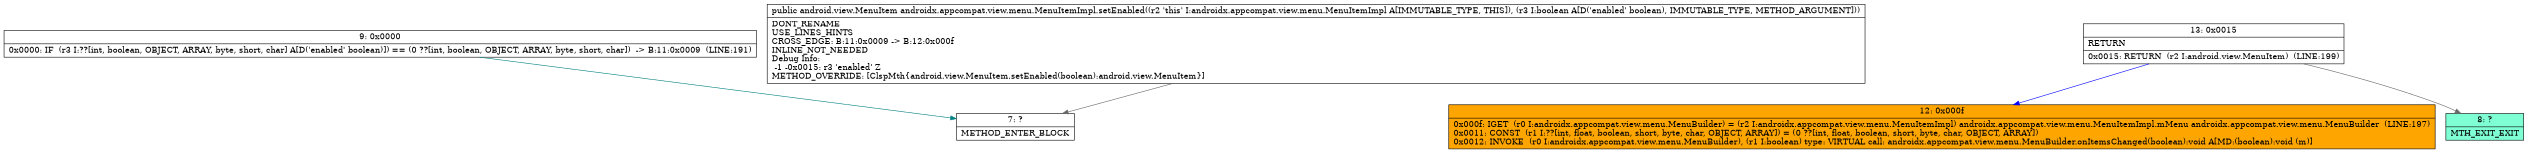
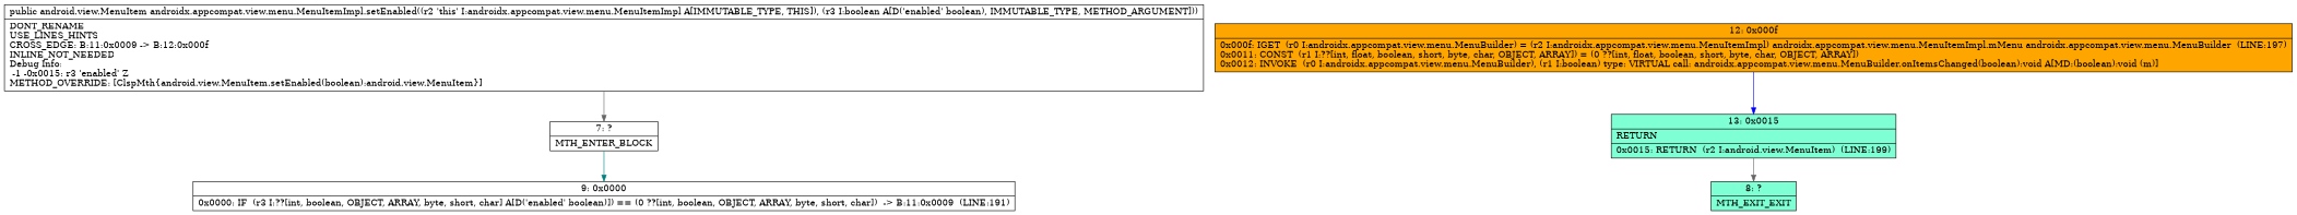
  digraph {
    fontname="DejaVu Serif"
    node [fillcolor=white fontname="DejaVu Serif" shape=record style=filled]
    edge [color=gray40 fontname="DejaVu Serif"]
-   n1 [label="{7\:\ ?|METHOD_ENTER_BLOCK\l}"]
+   n1 [label="{7\:\ ?|MTH_ENTER_BLOCK\l}"]
    n2 [label="{9\:\ 0x0000|0x0000: IF  (r3 I:??[int, boolean, OBJECT, ARRAY, byte, short, char] A[D('enabled' boolean)]) == (0 ??[int, boolean, OBJECT, ARRAY, byte, short, char])  \-\> B:11:0x0009  (LINE:191)\l}"]
    n3 [fillcolor=orange label="{12\:\ 0x000f|0x000f: IGET  (r0 I:androidx.appcompat.view.menu.MenuBuilder) = (r2 I:androidx.appcompat.view.menu.MenuItemImpl) androidx.appcompat.view.menu.MenuItemImpl.mMenu androidx.appcompat.view.menu.MenuBuilder  (LINE:197)\l0x0011: CONST  (r1 I:??[int, float, boolean, short, byte, char, OBJECT, ARRAY]) = (0 ??[int, float, boolean, short, byte, char, OBJECT, ARRAY]) \l0x0012: INVOKE  (r0 I:androidx.appcompat.view.menu.MenuBuilder), (r1 I:boolean) type: VIRTUAL call: androidx.appcompat.view.menu.MenuBuilder.onItemsChanged(boolean):void A[MD:(boolean):void (m)]\l}"]
-   n4 [label="{13\:\ 0x0015|RETURN\l|0x0015: RETURN  (r2 I:android.view.MenuItem)  (LINE:199)\l}"]
+   n4 [fillcolor=aquamarine label="{13\:\ 0x0015|RETURN\l|0x0015: RETURN  (r2 I:android.view.MenuItem)  (LINE:199)\l}"]
    n5 [fillcolor=aquamarine label="{8\:\ ?|MTH_EXIT_EXIT\l}"]
    n6 [label="{public android.view.MenuItem androidx.appcompat.view.menu.MenuItemImpl.setEnabled((r2 'this' I:androidx.appcompat.view.menu.MenuItemImpl A[IMMUTABLE_TYPE, THIS]), (r3 I:boolean A[D('enabled' boolean), IMMUTABLE_TYPE, METHOD_ARGUMENT]))  | DONT_RENAME\lUSE_LINES_HINTS\lCROSS_EDGE: B:11:0x0009 \-\> B:12:0x000f\lINLINE_NOT_NEEDED\lDebug Info:\l  \-1 \-0x0015: r3 'enabled' Z\lMETHOD_OVERRIDE: [ClspMth\{android.view.MenuItem.setEnabled(boolean):android.view.MenuItem\}]\l}"]
-   n2 -> n1 [color=teal]
-   n4 -> n3 [color=blue]
+   n1 -> n2 [color=teal]
+   n3 -> n4 [color=blue]
    n4 -> n5
    n6 -> n1
  }
